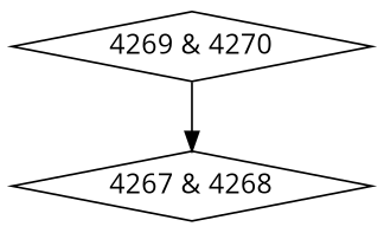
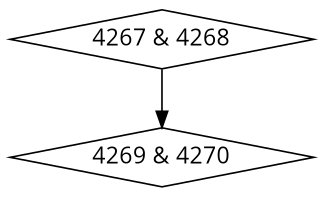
  digraph {
    fontname="Open Sans"
    node [shape=diamond fontname="Open Sans"]
    n1 [label="4267 & 4268"]
    n2 [label="4269 & 4270"]
-   n2 -> n1 [fontname="Open Sans"]
+   n1 -> n2 [fontname="Open Sans"]
  }
